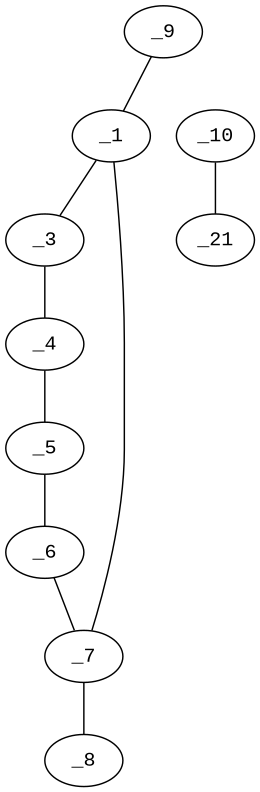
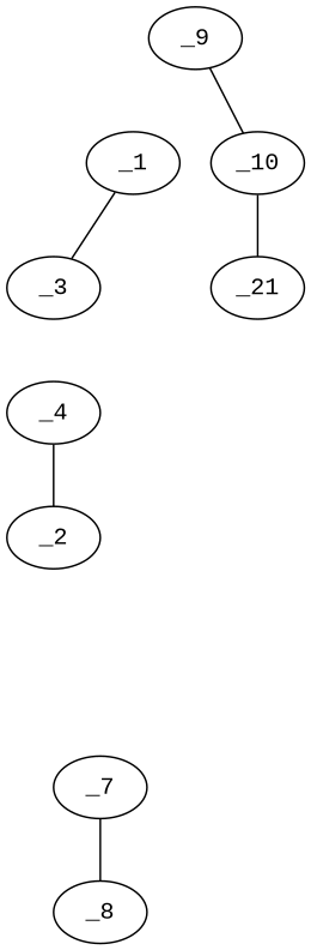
  graph {
    fontname="Liberation Mono"
    node [charge=0 chem=1 fontname="Liberation Mono" symbol="C  " x=2.866 y=0.38]
    edge [fontname="Liberation Mono" valence=1]
    _1 [y=0.88]
    _3 [chem=4 symbol="N  " x=2]
    _7 [x=3.7321]
    _4 [x=2 y=-0.62]
    _8 [x=4.6831 y=0.6891]
-   _5 [chem=4 symbol="N  " y=-1.12]
-   _6 [x=3.7321 y=-0.62]
+   _5 [chem=4 symbol="N  " y=-1.12 label=_2]
    _10 [chem=4 symbol="N  " x=4.6831 y=-0.929]
    n9 [label=_21 x=4.9921 y=-1.88]
    _9 [chem=4 symbol="N  " x=5.2709 y=-0.12]
    _1 -- _3
-   _1 -- _7 [valence=2]
-   _3 -- _4 [valence=2]
    _7 -- _8
    _4 -- _5
-   _5 -- _6 [valence=2]
-   _6 -- _7
    _10 -- n9
-   _9 -- _1
+   _9 -- _10
  }
